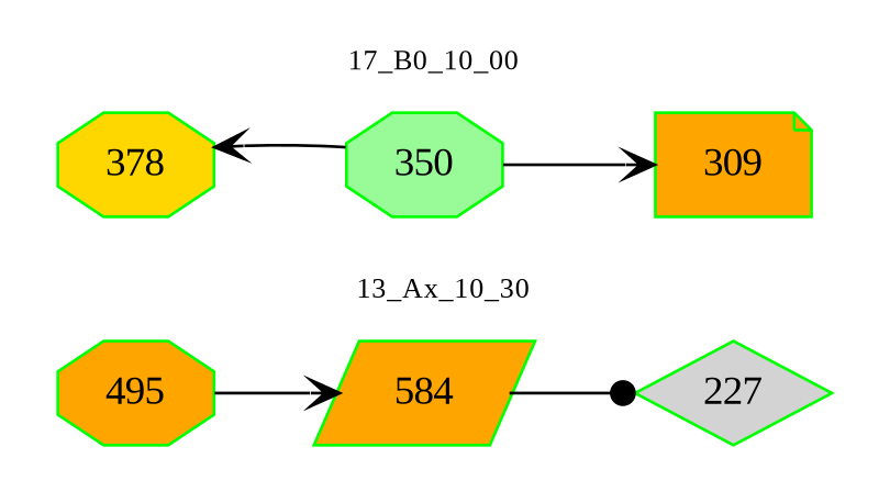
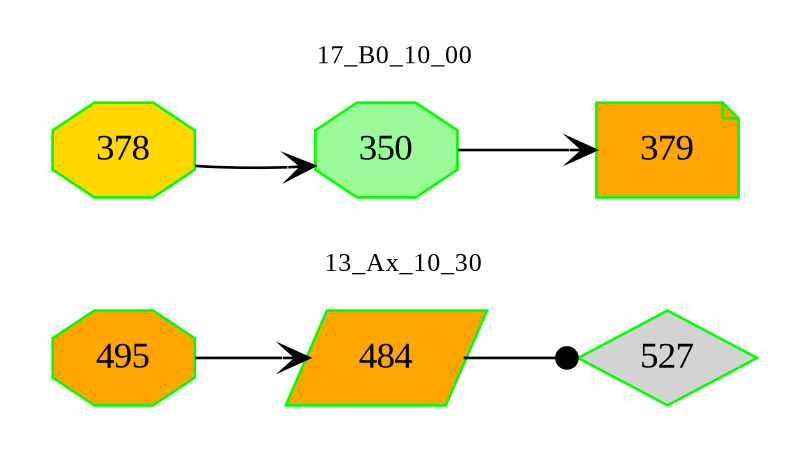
  digraph {
    fontname="Liberation Serif"
    rankdir=LR
    node [color=green fillcolor=orange fontname="Liberation Serif" shape=octagon style=filled]
    edge [arrowhead=vee color=black fontname="Liberation Serif"]
    n1 [label=495]
-   n2 [label=584 shape=parallelogram]
-   n3 [fillcolor=lightgrey label=227 shape=diamond]
+   n2 [label=484 shape=parallelogram]
+   n3 [fillcolor=lightgrey label=527 shape=diamond]
    n4 [fillcolor=gold label=378]
    n5 [fillcolor=palegreen label=350]
-   n6 [label=309 shape=note]
+   n6 [label=379 shape=note]
    subgraph cluster_1 {
      color=white
      fontsize=10
      label="13_Ax_10_30"
      n1
      n2
      n3
    }
    subgraph cluster_2 {
      color=white
      fontsize=10
      label="17_B0_10_00"
      n4
      n5
      n6
    }
    n1 -> n2
    n2 -> n3 [arrowhead=dot]
-   n5 -> n4
+   n4 -> n5
    n5 -> n6
  }
